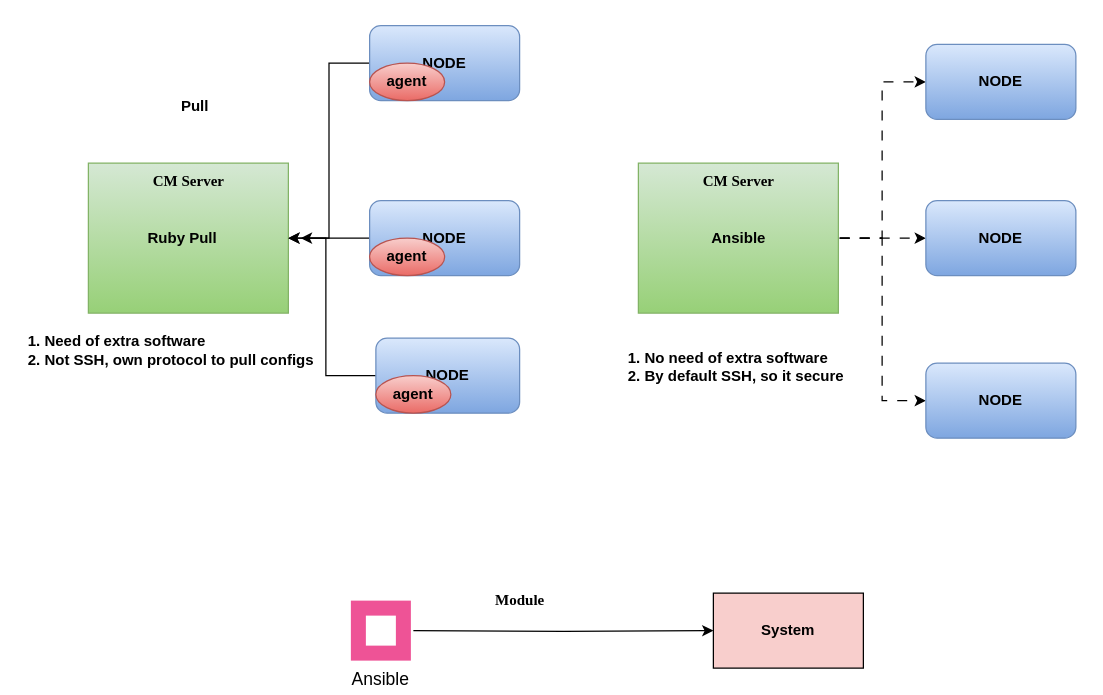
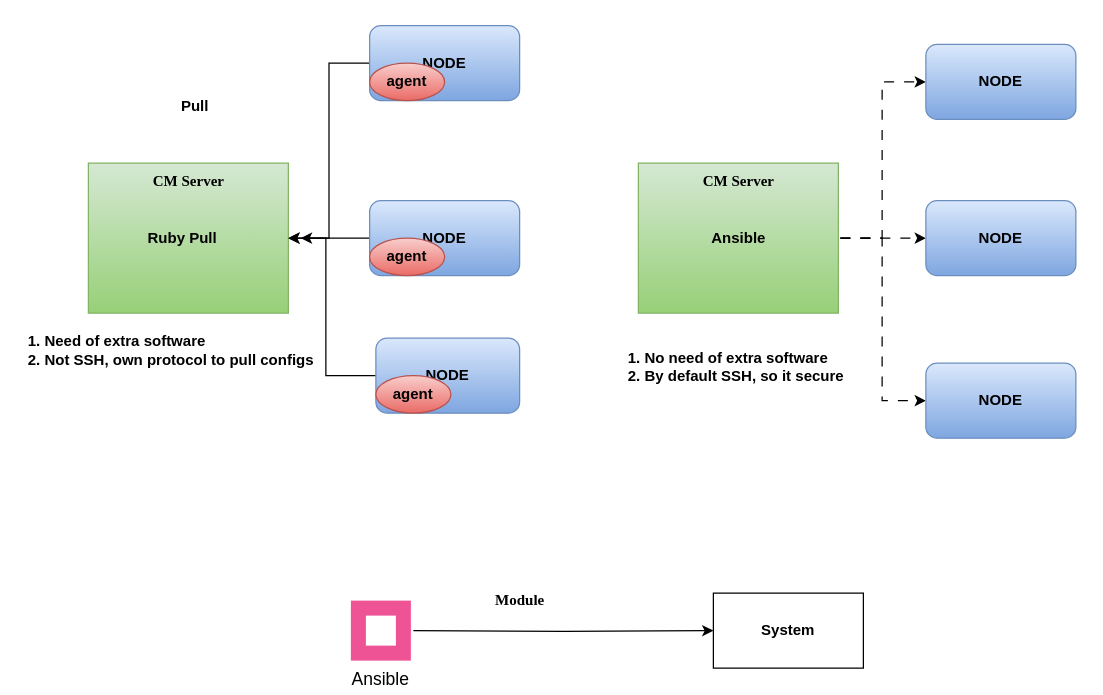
  <mxCell id="0" />
  <mxCell id="1" parent="0" />
  <mxCell id="2" value="" style="rounded=0;whiteSpace=wrap;html=1;fillColor=#d5e8d4;gradientColor=#97d077;strokeColor=#82b366;" vertex="1" parent="1"><mxGeometry x="70" y="130" width="160" height="120" as="geometry" /></mxCell>
  <mxCell id="3" value="&lt;b&gt;&lt;font face=&quot;Comic Sans MS&quot;&gt;CM Server&lt;/font&gt;&lt;/b&gt;" style="text;html=1;align=center;verticalAlign=middle;resizable=0;points=[];autosize=1;strokeColor=none;fillColor=none;" vertex="1" parent="1"><mxGeometry x="105" y="130" width="90" height="30" as="geometry" /></mxCell>
  <mxCell id="4" style="edgeStyle=orthogonalEdgeStyle;rounded=0;orthogonalLoop=1;jettySize=auto;html=1;entryX=1;entryY=0.5;entryDx=0;entryDy=0;" edge="1" parent="1" source="5" target="2"><mxGeometry relative="1" as="geometry" /></mxCell>
  <mxCell id="5" value="&lt;b&gt;NODE&lt;/b&gt;" style="rounded=1;whiteSpace=wrap;html=1;fillColor=#dae8fc;gradientColor=#7ea6e0;strokeColor=#6c8ebf;" vertex="1" parent="1"><mxGeometry x="295" y="20" width="120" height="60" as="geometry" /></mxCell>
  <mxCell id="6" style="edgeStyle=orthogonalEdgeStyle;rounded=0;orthogonalLoop=1;jettySize=auto;html=1;" edge="1" parent="1" source="7"><mxGeometry relative="1" as="geometry"><mxPoint x="240" y="190" as="targetPoint" /></mxGeometry></mxCell>
  <mxCell id="7" value="&lt;b&gt;NODE&lt;/b&gt;" style="rounded=1;whiteSpace=wrap;html=1;fillColor=#dae8fc;gradientColor=#7ea6e0;strokeColor=#6c8ebf;" vertex="1" parent="1"><mxGeometry x="295" y="160" width="120" height="60" as="geometry" /></mxCell>
  <mxCell id="8" style="edgeStyle=orthogonalEdgeStyle;rounded=0;orthogonalLoop=1;jettySize=auto;html=1;" edge="1" parent="1" source="9"><mxGeometry relative="1" as="geometry"><mxPoint x="230" y="190" as="targetPoint" /><Array as="points"><mxPoint x="260" y="300" /><mxPoint x="260" y="190" /></Array></mxGeometry></mxCell>
  <mxCell id="9" value="&lt;b&gt;NODE&lt;/b&gt;" style="rounded=1;whiteSpace=wrap;html=1;fillColor=#dae8fc;gradientColor=#7ea6e0;strokeColor=#6c8ebf;" vertex="1" parent="1"><mxGeometry x="300" y="270" width="115" height="60" as="geometry" /></mxCell>
  <mxCell id="10" value="&lt;b&gt;Pull&lt;/b&gt;" style="text;html=1;align=center;verticalAlign=middle;resizable=0;points=[];autosize=1;strokeColor=none;fillColor=none;" vertex="1" parent="1"><mxGeometry x="130" y="70" width="50" height="30" as="geometry" /></mxCell>
  <mxCell id="11" value="&lt;b&gt;agent&lt;/b&gt;" style="ellipse;whiteSpace=wrap;html=1;fillColor=#f8cecc;gradientColor=#ea6b66;strokeColor=#b85450;" vertex="1" parent="1"><mxGeometry x="295" y="50" width="60" height="30" as="geometry" /></mxCell>
  <mxCell id="12" value="&lt;b&gt;agent&lt;/b&gt;" style="ellipse;whiteSpace=wrap;html=1;fillColor=#f8cecc;gradientColor=#ea6b66;strokeColor=#b85450;" vertex="1" parent="1"><mxGeometry x="295" y="190" width="60" height="30" as="geometry" /></mxCell>
  <mxCell id="13" value="&lt;b&gt;agent&lt;/b&gt;" style="ellipse;whiteSpace=wrap;html=1;fillColor=#f8cecc;gradientColor=#ea6b66;strokeColor=#b85450;" vertex="1" parent="1"><mxGeometry x="300" y="300" width="60" height="30" as="geometry" /></mxCell>
  <mxCell id="14" style="edgeStyle=orthogonalEdgeStyle;rounded=0;orthogonalLoop=1;jettySize=auto;html=1;entryX=0;entryY=0.5;entryDx=0;entryDy=0;flowAnimation=1;" edge="1" parent="1" source="17" target="18"><mxGeometry relative="1" as="geometry" /></mxCell>
  <mxCell id="15" style="edgeStyle=orthogonalEdgeStyle;rounded=0;orthogonalLoop=1;jettySize=auto;html=1;entryX=0;entryY=0.5;entryDx=0;entryDy=0;flowAnimation=1;" edge="1" parent="1" source="17" target="19"><mxGeometry relative="1" as="geometry" /></mxCell>
  <mxCell id="16" style="edgeStyle=orthogonalEdgeStyle;rounded=0;orthogonalLoop=1;jettySize=auto;html=1;entryX=0;entryY=0.5;entryDx=0;entryDy=0;flowAnimation=1;" edge="1" parent="1" source="17" target="20"><mxGeometry relative="1" as="geometry" /></mxCell>
  <mxCell id="17" value="" style="rounded=0;whiteSpace=wrap;html=1;fillColor=#d5e8d4;gradientColor=#97d077;strokeColor=#82b366;" vertex="1" parent="1"><mxGeometry x="510" y="130" width="160" height="120" as="geometry" /></mxCell>
  <mxCell id="18" value="&lt;b&gt;NODE&lt;/b&gt;" style="rounded=1;whiteSpace=wrap;html=1;fillColor=#dae8fc;gradientColor=#7ea6e0;strokeColor=#6c8ebf;" vertex="1" parent="1"><mxGeometry x="740" y="35" width="120" height="60" as="geometry" /></mxCell>
  <mxCell id="19" value="&lt;b&gt;NODE&lt;/b&gt;" style="rounded=1;whiteSpace=wrap;html=1;fillColor=#dae8fc;gradientColor=#7ea6e0;strokeColor=#6c8ebf;" vertex="1" parent="1"><mxGeometry x="740" y="160" width="120" height="60" as="geometry" /></mxCell>
  <mxCell id="20" value="&lt;b&gt;NODE&lt;/b&gt;" style="rounded=1;whiteSpace=wrap;html=1;fillColor=#dae8fc;gradientColor=#7ea6e0;strokeColor=#6c8ebf;" vertex="1" parent="1"><mxGeometry x="740" y="290" width="120" height="60" as="geometry" /></mxCell>
  <mxCell id="21" value="&lt;b&gt;&lt;font face=&quot;Comic Sans MS&quot;&gt;CM Server&lt;/font&gt;&lt;/b&gt;" style="text;html=1;align=center;verticalAlign=middle;resizable=0;points=[];autosize=1;strokeColor=none;fillColor=none;" vertex="1" parent="1"><mxGeometry x="545" y="130" width="90" height="30" as="geometry" /></mxCell>
  <mxCell id="22" value="&lt;b&gt;1. No need of extra software&lt;/b&gt;&lt;div&gt;&lt;b&gt;2. By default SSH, so it secure&lt;/b&gt;&lt;/div&gt;" style="text;html=1;align=left;verticalAlign=middle;resizable=0;points=[];autosize=1;strokeColor=none;fillColor=none;" vertex="1" parent="1"><mxGeometry x="500" y="273" width="200" height="40" as="geometry" /></mxCell>
  <mxCell id="23" value="&lt;b&gt;1. Need of extra software&lt;/b&gt;&lt;div&gt;&lt;b&gt;2. Not SSH, own protocol to pull configs&lt;/b&gt;&lt;/div&gt;" style="text;html=1;align=left;verticalAlign=middle;resizable=0;points=[];autosize=1;strokeColor=none;fillColor=none;" vertex="1" parent="1"><mxGeometry x="20" y="260" width="250" height="40" as="geometry" /></mxCell>
  <mxCell id="24" value="&lt;b&gt;Ansible&lt;/b&gt;" style="text;html=1;align=center;verticalAlign=middle;resizable=0;points=[];autosize=1;strokeColor=none;fillColor=none;" vertex="1" parent="1"><mxGeometry x="555" y="175" width="70" height="30" as="geometry" /></mxCell>
  <mxCell id="25" value="&lt;b&gt;Ruby Pull&lt;/b&gt;" style="text;html=1;align=center;verticalAlign=middle;resizable=0;points=[];autosize=1;strokeColor=none;fillColor=none;" vertex="1" parent="1"><mxGeometry x="90" y="175" width="110" height="30" as="geometry" /></mxCell>
  <mxCell id="26" value="Ansible" style="shape=rect;fillColor=#EE5396;aspect=fixed;resizable=0;labelPosition=center;verticalLabelPosition=bottom;align=center;verticalAlign=top;strokeColor=none;fontSize=14;" vertex="1" parent="1"><mxGeometry x="280" y="480" width="48" height="48" as="geometry" /></mxCell>
  <mxCell id="27" value="" style="fillColor=#ffffff;strokeColor=none;dashed=0;outlineConnect=0;html=1;labelPosition=center;verticalLabelPosition=bottom;verticalAlign=top;part=1;movable=0;resizable=0;rotatable=0;shape=mxgraph.ibm_cloud.logo--ansible-community" vertex="1" parent="26"><mxGeometry width="24" height="24" relative="1" as="geometry"><mxPoint x="12" y="12" as="offset" /></mxGeometry></mxCell>
- <mxCell id="28" value="&lt;b&gt;System&lt;/b&gt;" style="rounded=0;whiteSpace=wrap;html=1;fillColor=#f8cecc;" vertex="1" parent="1"><mxGeometry x="570" y="474" width="120" height="60" as="geometry" /></mxCell>
+ <mxCell id="28" value="&lt;b&gt;System&lt;/b&gt;" style="rounded=0;whiteSpace=wrap;html=1;" vertex="1" parent="1"><mxGeometry x="570" y="474" width="120" height="60" as="geometry" /></mxCell>
  <mxCell id="29" style="edgeStyle=orthogonalEdgeStyle;rounded=0;orthogonalLoop=1;jettySize=auto;html=1;" edge="1" parent="1" target="28"><mxGeometry relative="1" as="geometry"><mxPoint x="330" y="504" as="sourcePoint" /></mxGeometry></mxCell>
  <mxCell id="30" value="&lt;b&gt;&lt;font face=&quot;Comic Sans MS&quot;&gt;Module&lt;/font&gt;&lt;/b&gt;" style="text;html=1;align=center;verticalAlign=middle;resizable=0;points=[];autosize=1;strokeColor=none;fillColor=none;" vertex="1" parent="1"><mxGeometry x="385" y="465" width="60" height="30" as="geometry" /></mxCell>
